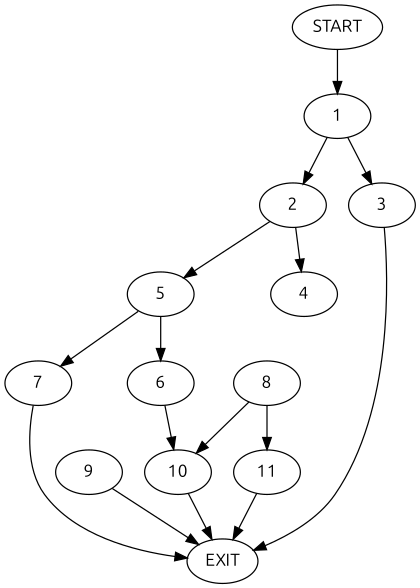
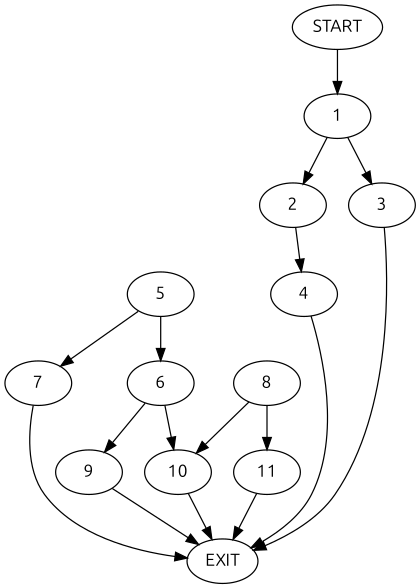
  digraph {
    fontname=Ubuntu
    node [fontname=Ubuntu]
    edge [fontname=Ubuntu]
    n1 [label=START]
    1
    2
    3
    n5 [label=EXIT]
    4
    5
    6
    7
    9
    10
    8
    11
    n1 -> 1
    1 -> 2
    1 -> 3
    2 -> 4
-   2 -> 5
    3 -> n5
+   4 -> n5
    5 -> 6
    5 -> 7
+   6 -> 9
    6 -> 10
    7 -> n5
    9 -> n5
    10 -> n5
    8 -> 10
    8 -> 11
    11 -> n5
  }
